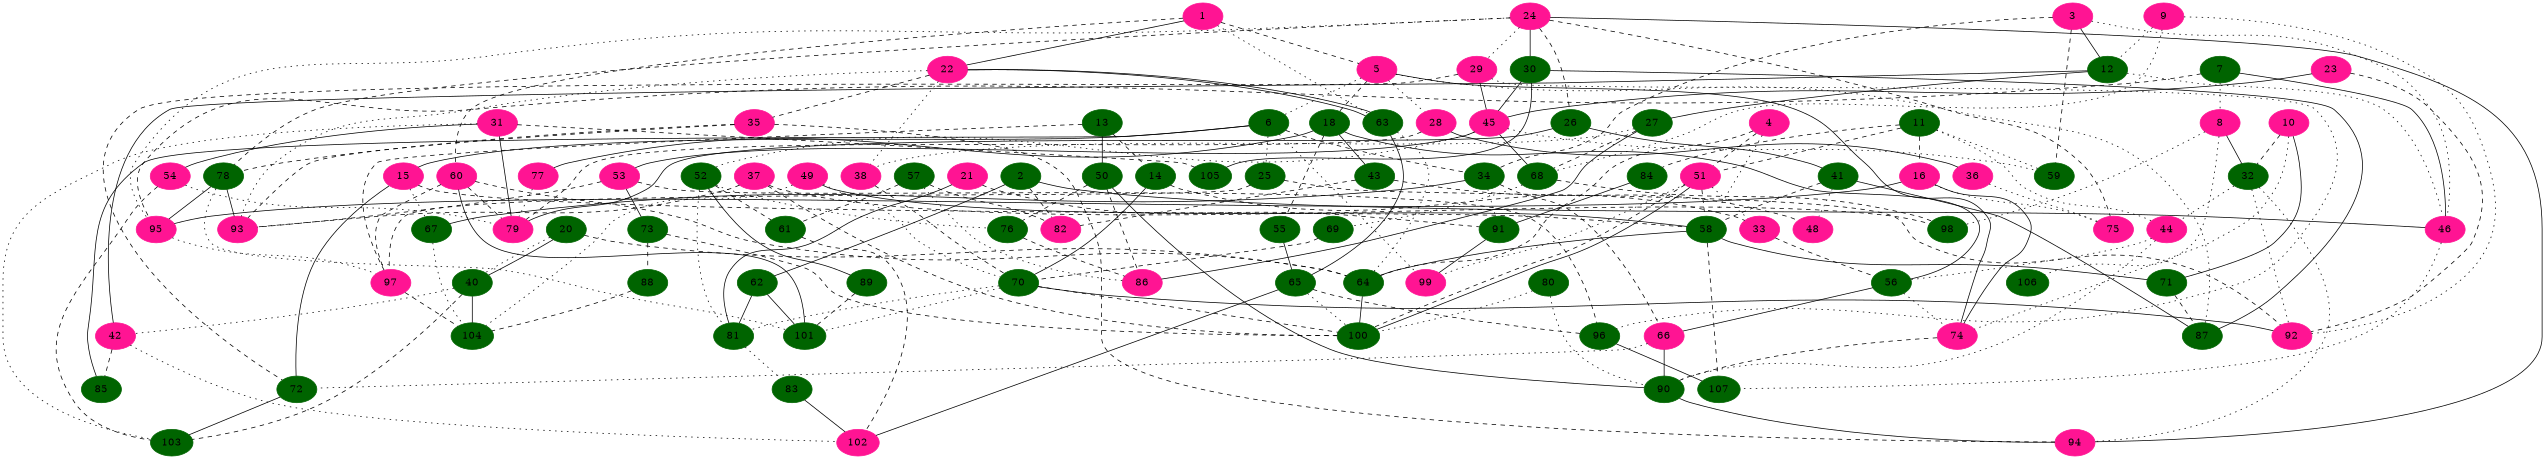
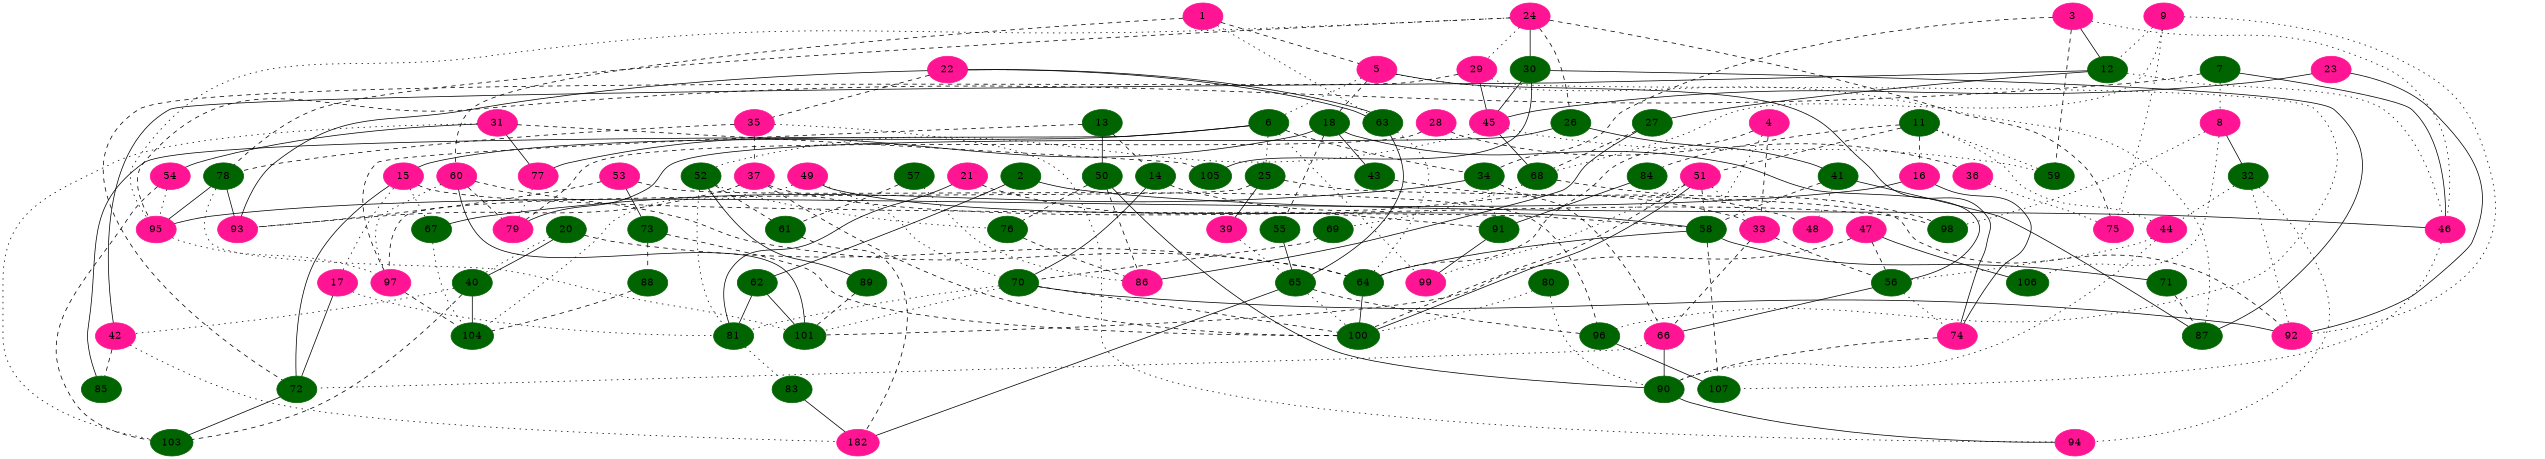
  graph {
    node [color=darkgreen style=filled]
    edge [style=dashed]
    1 [color=deeppink]
    5 [color=deeppink]
    22 [color=deeppink]
    60 [color=deeppink]
    63
    6
    18
    28 [color=deeppink]
    74 [color=deeppink]
    87
    35 [color=deeppink]
-   38 [color=deeppink]
    93 [color=deeppink]
    64
    97 [color=deeppink]
    79 [color=deeppink]
    101
    65
    46 [color=deeppink]
    2
    62
-   82 [color=deeppink]
    107
    81
    3 [color=deeppink]
    12
    34
    59
    27
    42 [color=deeppink]
    67
    91
    66 [color=deeppink]
    4 [color=deeppink]
    51 [color=deeppink]
    58
    99 [color=deeppink]
    33 [color=deeppink]
    100
    71
    15 [color=deeppink]
    25
    85
    43
    55
    56
    77 [color=deeppink]
    36 [color=deeppink]
    90
+   17 [color=deeppink]
    72
    92 [color=deeppink]
+   39 [color=deeppink]
    7
    8 [color=deeppink]
    95 [color=deeppink]
    32
    98
    106
    44 [color=deeppink]
    94 [color=deeppink]
    9 [color=deeppink]
    68
    75 [color=deeppink]
    69
-   10 [color=deeppink]
    11
    16 [color=deeppink]
    84
    86 [color=deeppink]
-   102 [color=deeppink]
+   102 [color=deeppink label=182]
    13
    14
    50
    70
    76
    104
    103
    83
    48 [color=deeppink]
    41
    88
    20
    40
    21 [color=deeppink]
    78
    37 [color=deeppink]
    23 [color=deeppink]
    45 [color=deeppink]
    52
    53 [color=deeppink]
    24 [color=deeppink]
    26
    29 [color=deeppink]
    30
    96
    105
    31 [color=deeppink]
    54 [color=deeppink]
    61
    89
    73
+   47 [color=deeppink]
    49 [color=deeppink]
    57
    80
    1 -- 5
-   1 -- 22 [style=solid]
    1 -- 60
    1 -- 63 [style=dotted]
    5 -- 6 [style=dotted]
    5 -- 18
-   5 -- 28 [style=dotted]
    5 -- 74 [style=solid]
    5 -- 87 [style=dotted]
    22 -- 63 [style=solid]
    22 -- 63 [style=solid]
    22 -- 35
-   22 -- 38 [style=dotted]
-   22 -- 93 [style=dotted]
+   22 -- 93 [style=solid]
    60 -- 64
-   60 -- 97
+   60 -- 97 [style=dotted]
    60 -- 79
    60 -- 101 [style=solid]
    63 -- 64 [style=dotted]
    63 -- 65 [style=solid]
    6 -- 34
    6 -- 99 [style=dotted]
    6 -- 15 [style=solid]
    6 -- 25 [style=dotted]
    6 -- 85 [style=solid]
    18 -- 43 [style=solid]
    18 -- 55
    18 -- 56 [style=solid]
    18 -- 77 [style=solid]
    28 -- 79
-   28 -- 36 [style=solid]
+   28 -- 36
    74 -- 90
-   35 -- 94
+   35 -- 94 [style=dotted]
    35 -- 78
-   35 -- 93
-   38 -- 70
+   35 -- 37
    64 -- 100 [style=solid]
    97 -- 104
    65 -- 100 [style=dotted]
    65 -- 102 [style=solid]
    65 -- 96
    46 -- 107 [style=dotted]
    2 -- 46 [style=solid]
    2 -- 62 [style=solid]
-   2 -- 82
    62 -- 101 [style=solid]
    62 -- 81 [style=solid]
    81 -- 83 [style=dotted]
    3 -- 46 [style=dotted]
    3 -- 12 [style=solid]
    3 -- 34
    3 -- 59
    12 -- 46 [style=dotted]
    12 -- 27 [style=solid]
    12 -- 42 [style=solid]
    34 -- 67 [style=solid]
    34 -- 91 [style=dotted]
    34 -- 66
-   27 -- 38 [style=dotted]
    27 -- 68
    27 -- 86 [style=solid]
    42 -- 85
    42 -- 102 [style=dotted]
    67 -- 104 [style=dotted]
    91 -- 99 [style=solid]
    66 -- 90 [style=solid]
    66 -- 72 [style=dotted]
    4 -- 64
-   4 -- 51
+   4 -- 33
    4 -- 58 [style=dotted]
    51 -- 58
    51 -- 99 [style=dotted]
    51 -- 33 [style=dotted]
    51 -- 100
    51 -- 100 [style=solid]
    58 -- 64 [style=solid]
    58 -- 107
    58 -- 71 [style=solid]
+   33 -- 66
    33 -- 56
    71 -- 87
    15 -- 67 [style=dotted]
    15 -- 58
+   15 -- 17 [style=dotted]
    15 -- 72 [style=solid]
    25 -- 97
    25 -- 92
-   43 -- 82
+   25 -- 39 [style=solid]
    43 -- 48
    55 -- 65 [style=solid]
    56 -- 74 [style=dotted]
    56 -- 66 [style=solid]
    77 -- 79 [style=dotted]
    36 -- 75 [style=dotted]
    90 -- 94 [style=solid]
+   17 -- 81 [style=dotted]
+   17 -- 72 [style=solid]
    72 -- 103 [style=solid]
+   39 -- 65 [style=dotted]
    7 -- 46 [style=solid]
    7 -- 8 [style=dotted]
    7 -- 95
    8 -- 32 [style=solid]
    8 -- 98 [style=dotted]
    8 -- 106 [style=dotted]
    95 -- 97 [style=dotted]
    32 -- 92 [style=dotted]
    32 -- 44 [style=dotted]
    32 -- 94 [style=dotted]
    44 -- 56 [style=dotted]
    44 -- 90 [style=dotted]
    9 -- 12 [style=dotted]
    9 -- 92 [style=dotted]
    9 -- 68 [style=dotted]
-   16 -- 75 [style=dotted]
+   9 -- 75 [style=dotted]
    68 -- 98
    68 -- 69 [style=dotted]
    69 -- 70
-   10 -- 74 [style=dotted]
-   10 -- 71 [style=solid]
-   10 -- 32
    11 -- 59 [style=dotted]
    11 -- 51
    11 -- 44 [style=dotted]
    11 -- 16
    11 -- 84
    16 -- 74 [style=solid]
    16 -- 95 [style=solid]
    84 -- 91 [style=solid]
    13 -- 97
    13 -- 14
    13 -- 50 [style=solid]
    14 -- 33
    14 -- 70 [style=solid]
    50 -- 90 [style=solid]
    50 -- 86
    50 -- 76
    70 -- 101 [style=dotted]
    70 -- 81 [style=dotted]
    70 -- 100
    70 -- 92 [style=solid]
    76 -- 86
    83 -- 102 [style=solid]
    41 -- 87 [style=solid]
    41 -- 58
    41 -- 48 [style=dotted]
    88 -- 104
    20 -- 64
    20 -- 40 [style=dotted]
    20 -- 40 [style=solid]
    40 -- 42 [style=dotted]
    40 -- 104 [style=solid]
    40 -- 103
    21 -- 81 [style=solid]
    21 -- 91
    78 -- 93 [style=solid]
    78 -- 101 [style=dotted]
    78 -- 95 [style=solid]
    37 -- 93
    37 -- 100
    37 -- 98
-   23 -- 92
+   23 -- 92 [style=solid]
    23 -- 45 [style=solid]
    45 -- 59 [style=dotted]
    45 -- 68 [style=solid]
    45 -- 52 [style=dotted]
-   45 -- 53 [style=solid]
    52 -- 81 [style=dotted]
    52 -- 76 [style=dotted]
    52 -- 61
    52 -- 89 [style=solid]
    53 -- 93
    53 -- 96
    53 -- 73 [style=solid]
    24 -- 95 [style=dotted]
-   24 -- 94 [style=solid]
    24 -- 75
    24 -- 78
    24 -- 26
    24 -- 29 [style=dotted]
    24 -- 30 [style=solid]
    26 -- 79 [style=solid]
    26 -- 41 [style=solid]
    29 -- 72
    29 -- 45 [style=solid]
    29 -- 96 [style=dotted]
    30 -- 87 [style=solid]
    30 -- 45 [style=solid]
    30 -- 105 [style=solid]
    96 -- 107 [style=solid]
-   31 -- 79 [style=solid]
+   31 -- 77 [style=solid]
    31 -- 103 [style=dotted]
    31 -- 105
    31 -- 54 [style=solid]
-   54 -- 79 [style=dotted]
+   54 -- 95 [style=dotted]
    54 -- 103
    61 -- 102
    89 -- 101
    73 -- 100
    73 -- 88
+   47 -- 101
+   47 -- 56
+   47 -- 106 [style=solid]
    49 -- 58 [style=solid]
    49 -- 70 [style=dotted]
    49 -- 104 [style=dotted]
-   57 -- 82
    57 -- 86 [style=dotted]
    57 -- 61
    80 -- 100 [style=dotted]
    80 -- 90 [style=dotted]
  }
